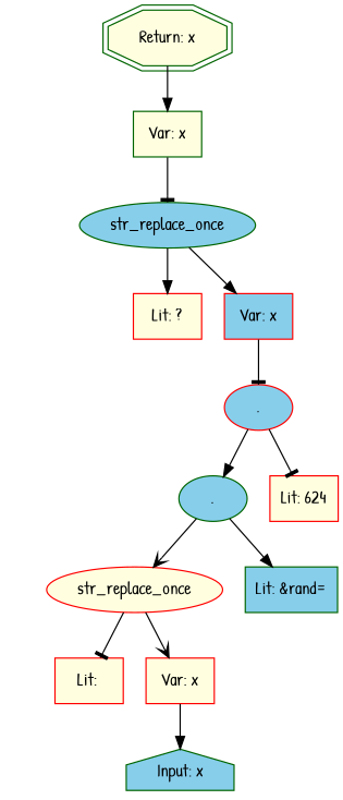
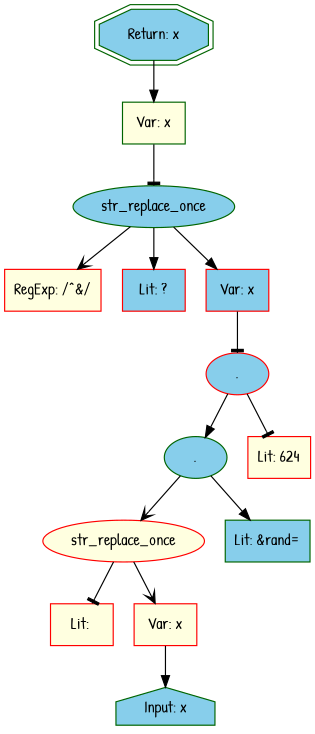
  digraph {
    fontname="Patrick Hand"
    node [color=red fillcolor=skyblue fontname="Patrick Hand" shape=box style=filled]
    edge [arrowhead=normal fontname="Patrick Hand"]
    n1 [color=darkgreen label="Input: x" shape=house]
    n2 [fillcolor=lightyellow label=str_replace_once shape=ellipse]
    n3 [fillcolor=lightyellow label="Lit: "]
    n4 [fillcolor=lightyellow label="Var: x"]
    n5 [color=darkgreen label="." shape=ellipse]
    n6 [color=darkgreen label="Lit: &rand="]
    n7 [label="." shape=ellipse]
    n8 [fillcolor=lightyellow label="Lit: 624"]
    n9 [color=darkgreen label=str_replace_once shape=ellipse]
-   n11 [fillcolor=lightyellow label="Lit: ?"]
+   n10 [fillcolor=lightyellow label="RegExp: /^&/"]
+   n11 [label="Lit: ?"]
    n12 [label="Var: x"]
    n13 [color=darkgreen fillcolor=lightyellow label="Var: x"]
-   n14 [color=darkgreen fillcolor=lightyellow label="Return: x" shape=doubleoctagon]
+   n14 [color=darkgreen label="Return: x" shape=doubleoctagon]
    n2 -> n3 [arrowhead=tee]
    n2 -> n4 [arrowhead=vee]
    n4 -> n1
    n5 -> n2 [arrowhead=vee]
    n5 -> n6
    n7 -> n5
    n7 -> n8 [arrowhead=tee]
+   n9 -> n10 [arrowhead=vee]
    n9 -> n11
    n9 -> n12
    n12 -> n7 [arrowhead=tee]
    n13 -> n9 [arrowhead=tee]
    n14 -> n13
  }
